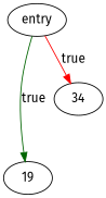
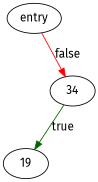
  digraph {
    fontname="Fira Sans"
    node [fontname="Fira Sans"]
    edge [fontname="Fira Sans"]
    n1 [label=entry]
    19
    n3 [label=34]
-   n1 -> 19 [color=darkgreen label=true]
-   n1 -> n3 [color=red label=true]
+   n3 -> 19 [color=darkgreen label=true]
+   n1 -> n3 [color=red label=false]
  }
